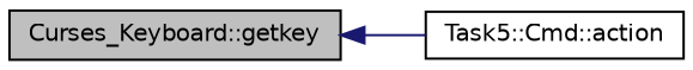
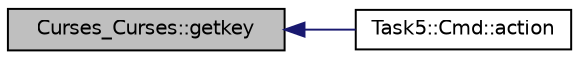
  digraph {
    rankdir=LR
    node [color=black fontname=Helvetica fontsize=10 shape=record]
-   n1 [fillcolor=grey75 fontcolor=black height=0.2 label="Curses_Keyboard::getkey" style=filled width=0.4]
+   n1 [fillcolor=grey75 fontcolor=black height=0.2 label="Curses_Curses::getkey" style=filled width=0.4]
    n2 [height=0.2 label="Task5::Cmd::action" width=0.4]
    n1 -> n2 [color=midnightblue dir=back fontname=Helvetica fontsize=10 labelfontname=Helvetica labelfontsize=10 style=solid]
  }
